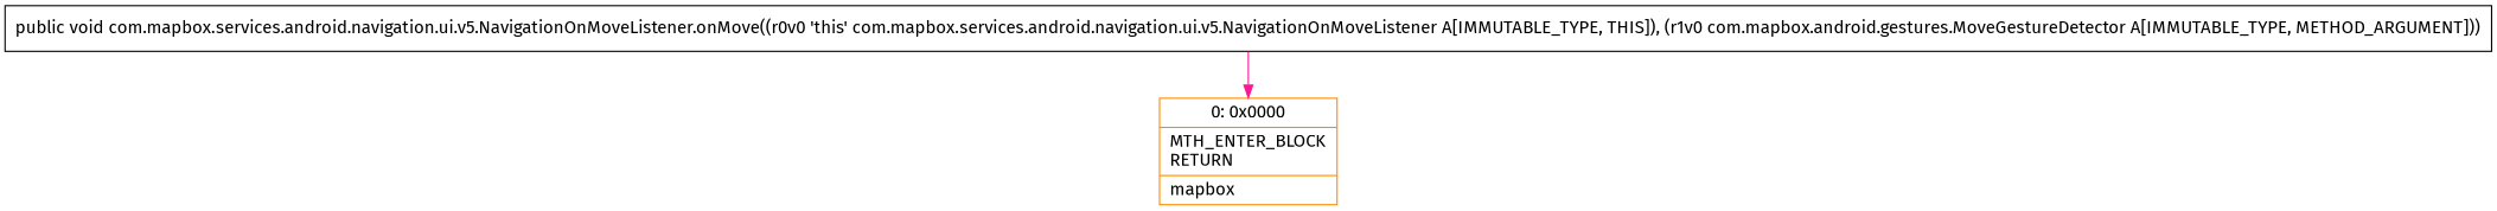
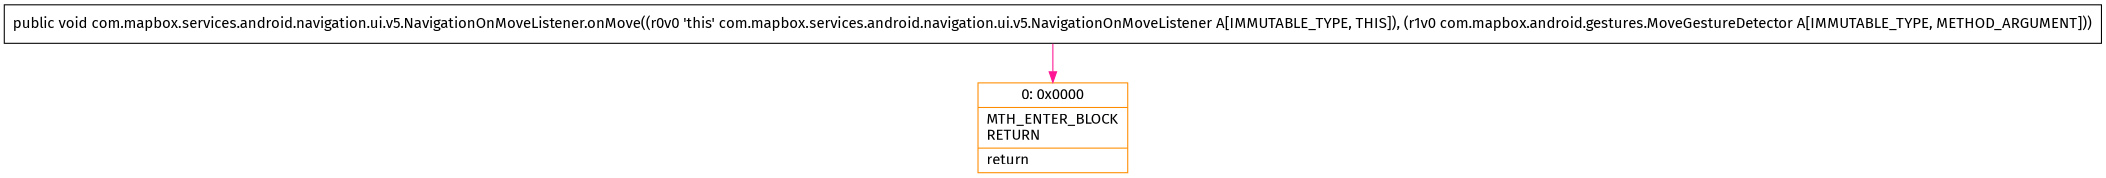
  digraph {
    fontname="Fira Sans"
    node [shape=record fontname="Fira Sans"]
-   n1 [label="{0\:\ 0x0000|MTH_ENTER_BLOCK\lRETURN\l|mapbox\l}" color=darkorange]
+   n1 [label="{0\:\ 0x0000|MTH_ENTER_BLOCK\lRETURN\l|return\l}" color=darkorange]
    n2 [label="{public void com.mapbox.services.android.navigation.ui.v5.NavigationOnMoveListener.onMove((r0v0 'this' com.mapbox.services.android.navigation.ui.v5.NavigationOnMoveListener A[IMMUTABLE_TYPE, THIS]), (r1v0 com.mapbox.android.gestures.MoveGestureDetector A[IMMUTABLE_TYPE, METHOD_ARGUMENT])) }" color=black]
    n2 -> n1 [color=deeppink fontname="Fira Sans"]
  }
